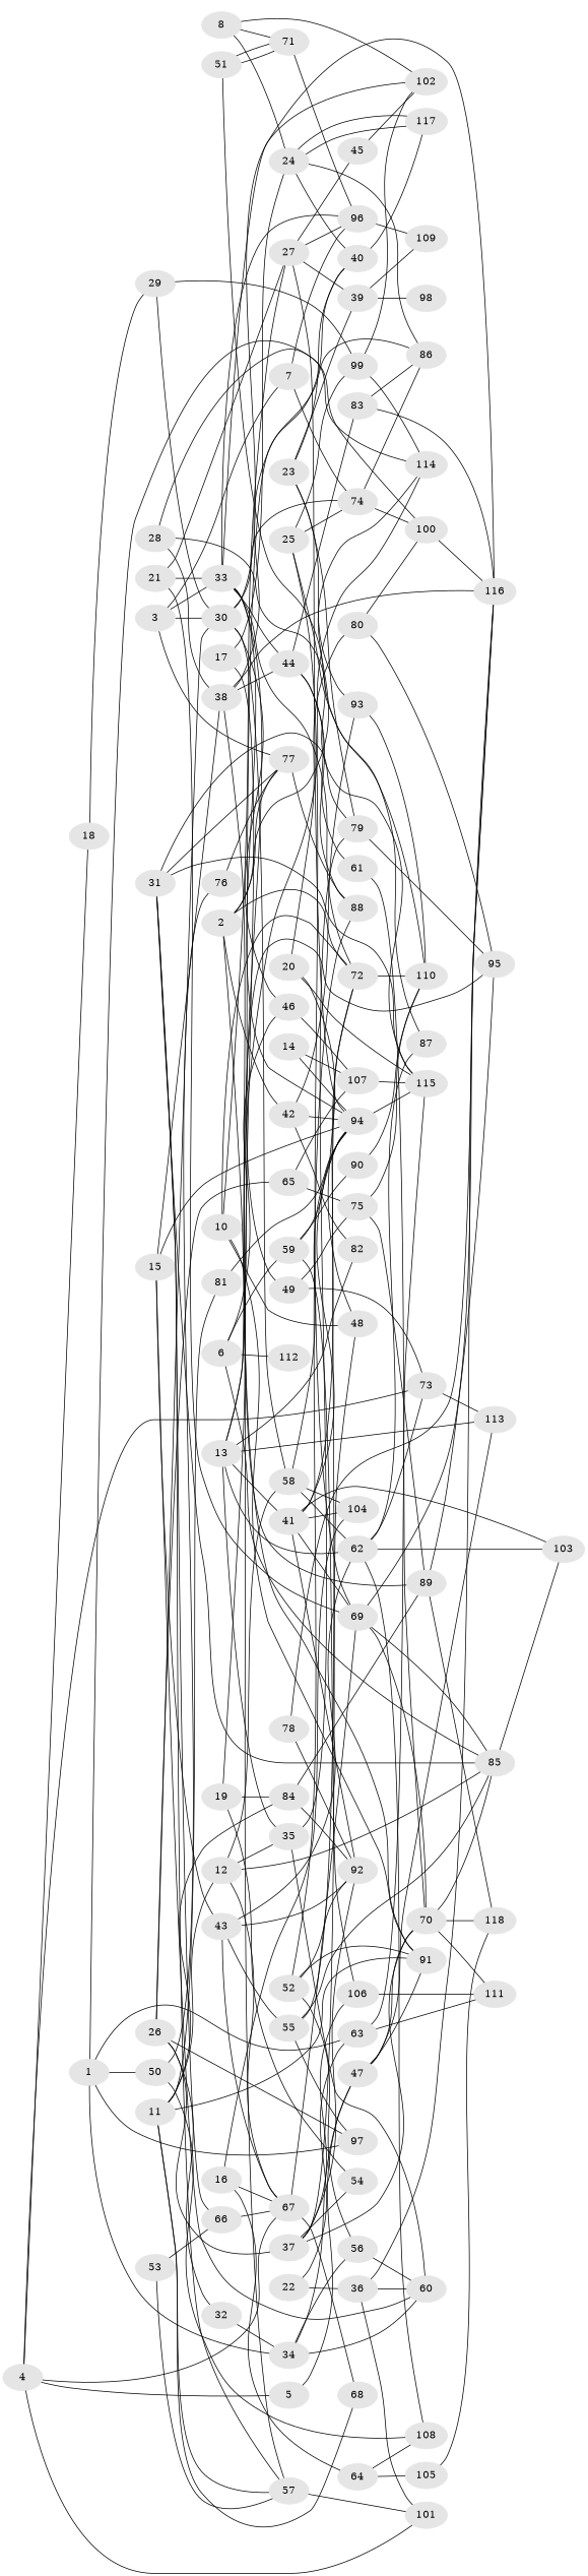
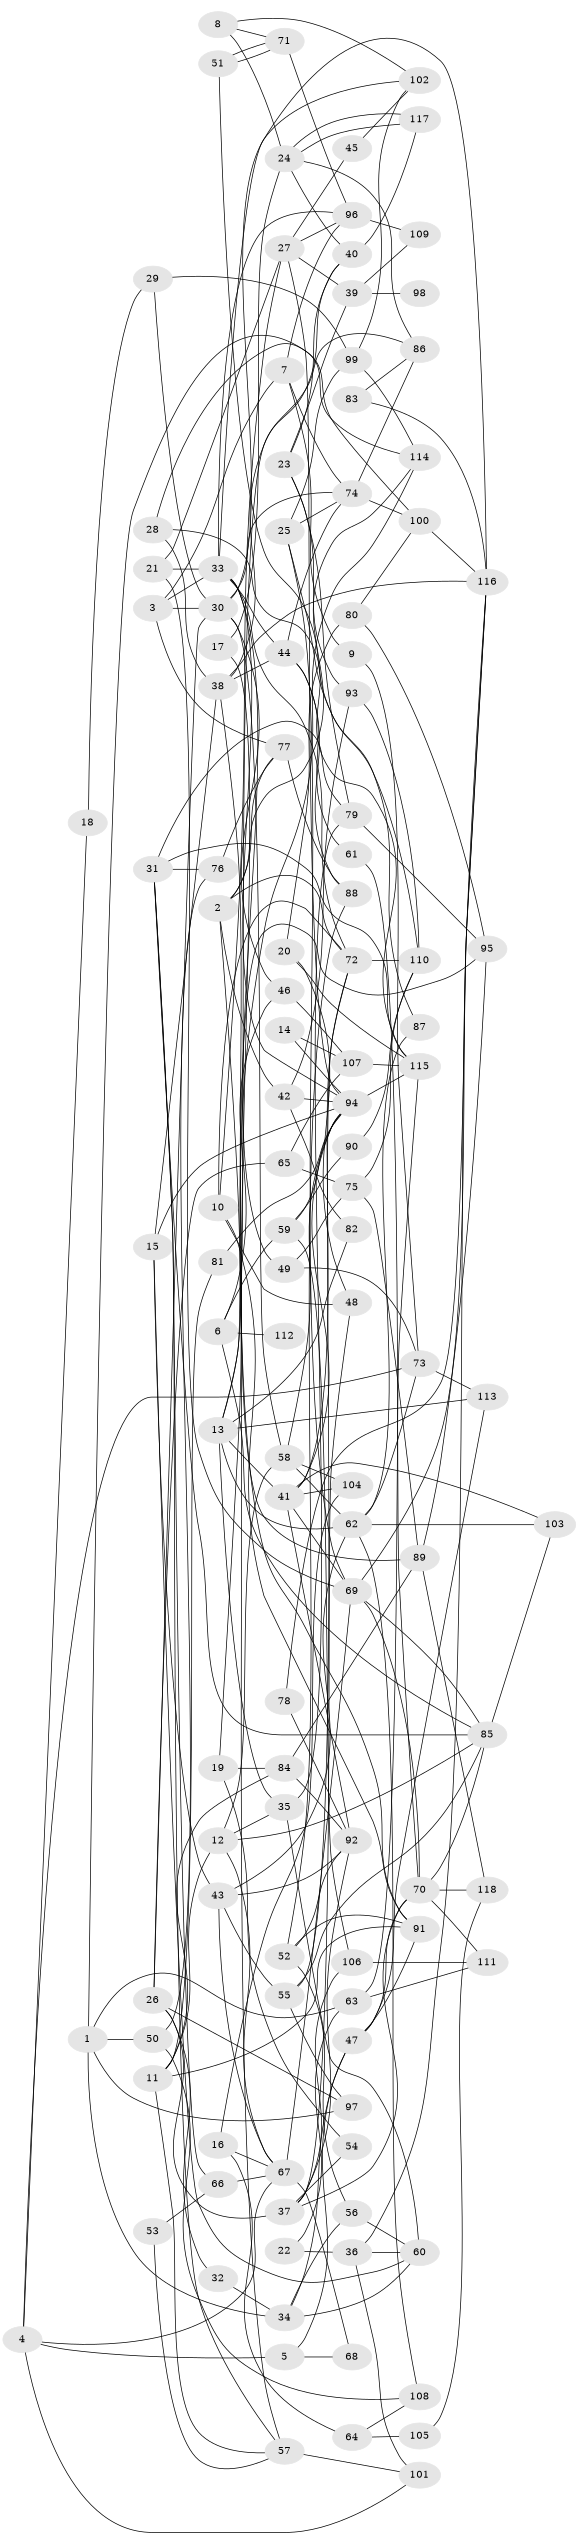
  graph {
    rankdir=LR
    node [color=gray90 style=filled]
    1
    34
    50
    63
    97
    100
    47
    60
    56
    76
    108
    115
    111
    116
    2
    42
    57
    72
    77
    114
    82
    94
    93
    101
    110
    88
    3
    7
    30
    33
+   9
    74
    96
    46
    58
    102
    44
    49
    4
    5
    18
    67
    73
    29
    68
    69
    113
    91
    70
    6
    59
    85
    112
    107
    106
    90
    103
    86
    109
    8
    24
    71
    40
    117
    10
    27
    48
    39
    45
    11
    12
    81
    84
    35
    89
    92
    79
    62
    104
    13
    41
    95
    87
    14
    15
    38
    43
    16
    64
    105
    17
    118
    99
    19
    54
    20
    80
    21
    22
    36
    23
    98
    25
    26
    32
    37
    65
    75
    28
    55
    31
    66
    61
    83
    51
    52
    53
    78
    1 -- 34
    1 -- 50
    1 -- 63
    1 -- 97
    1 -- 100
    34 -- 47
    34 -- 60
    34 -- 56
    50 -- 76
    50 -- 108
    63 -- 115
    63 -- 111
    100 -- 116
    47 -- 113
    47 -- 91
    47 -- 70
    56 -- 60
    76 -- 77
    2 -- 42
    2 -- 57
    2 -- 72
    2 -- 77
    2 -- 114
    42 -- 82
    42 -- 94
    42 -- 93
    57 -- 101
    72 -- 110
    77 -- 88
    94 -- 115
    93 -- 110
    3 -- 77
    3 -- 7
    3 -- 30
    3 -- 33
+   7 -- 9
    7 -- 74
    7 -- 96
    30 -- 116
    30 -- 74
    30 -- 46
    30 -- 58
    33 -- 72
    33 -- 94
    33 -- 96
    33 -- 102
    33 -- 44
    33 -- 49
+   9 -- 73
    74 -- 100
    74 -- 86
    96 -- 109
    46 -- 107
    58 -- 94
    58 -- 62
    58 -- 104
    44 -- 88
    44 -- 61
-   44 -- 83
+   44 -- 74
    49 -- 73
    49 -- 75
    4 -- 101
    4 -- 5
    4 -- 18
    4 -- 67
    4 -- 73
    5 -- 47
    18 -- 29
    67 -- 68
    67 -- 69
    73 -- 113
    29 -- 30
    29 -- 99
    69 -- 116
    69 -- 70
    69 -- 85
    70 -- 111
    70 -- 85
    70 -- 118
    6 -- 46
    6 -- 59
    6 -- 85
    6 -- 112
    59 -- 94
    59 -- 106
    59 -- 90
    85 -- 103
    107 -- 115
    106 -- 111
    90 -- 110
    8 -- 102
    8 -- 24
    8 -- 71
    24 -- 86
    24 -- 40
    24 -- 117
    24 -- 117
    71 -- 96
    40 -- 117
    10 -- 72
    10 -- 91
    10 -- 27
    10 -- 48
    27 -- 94
    27 -- 96
    27 -- 39
    27 -- 45
    39 -- 109
    39 -- 98
    45 -- 102
    11 -- 57
-   11 -- 68
+   5 -- 68
    11 -- 91
    11 -- 12
    11 -- 81
    11 -- 84
    12 -- 58
    12 -- 67
    12 -- 85
    12 -- 35
    81 -- 94
    84 -- 89
    84 -- 92
    35 -- 60
    35 -- 79
    89 -- 95
    89 -- 118
    79 -- 95
    62 -- 108
    62 -- 73
    62 -- 103
    62 -- 87
    13 -- 82
    13 -- 113
    13 -- 40
    13 -- 35
    13 -- 62
    13 -- 41
    13 -- 95
    41 -- 72
    41 -- 94
    41 -- 69
    41 -- 103
    41 -- 92
    41 -- 104
    14 -- 94
    14 -- 107
    15 -- 60
    15 -- 94
    15 -- 38
    15 -- 43
    38 -- 116
    38 -- 44
    38 -- 91
    38 -- 86
    43 -- 67
    43 -- 92
    43 -- 62
    43 -- 55
    16 -- 67
    16 -- 104
    16 -- 64
    64 -- 108
    64 -- 105
    105 -- 118
    17 -- 24
    17 -- 89
    99 -- 114
    99 -- 102
    19 -- 114
    19 -- 84
    19 -- 54
    20 -- 115
    20 -- 48
    20 -- 80
    80 -- 100
    80 -- 95
    21 -- 33
    21 -- 69
    21 -- 27
    22 -- 63
    22 -- 36
    36 -- 60
    36 -- 116
    36 -- 101
    23 -- 93
    23 -- 40
    23 -- 39
    23 -- 79
    25 -- 74
    25 -- 69
    25 -- 87
    25 -- 99
    26 -- 97
    26 -- 30
    26 -- 32
    26 -- 37
    26 -- 65
    32 -- 34
    37 -- 70
    37 -- 106
    37 -- 48
    37 -- 92
    37 -- 54
    65 -- 107
    65 -- 75
    75 -- 110
    75 -- 89
    28 -- 115
    28 -- 114
    28 -- 38
    55 -- 97
    55 -- 72
    55 -- 85
-   31 -- 77
+   31 -- 76
    31 -- 115
    31 -- 57
    31 -- 85
    31 -- 79
    31 -- 66
    66 -- 67
    61 -- 70
    83 -- 116
    83 -- 86
    51 -- 110
    51 -- 71
    51 -- 71
    52 -- 56
    52 -- 88
    52 -- 91
    52 -- 92
    53 -- 57
    53 -- 66
    78 -- 116
    78 -- 92
  }
